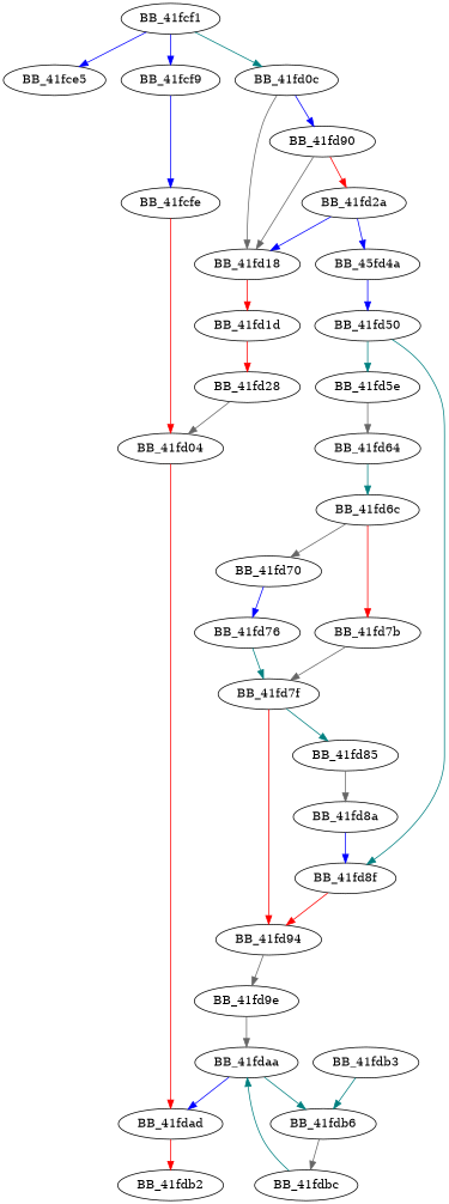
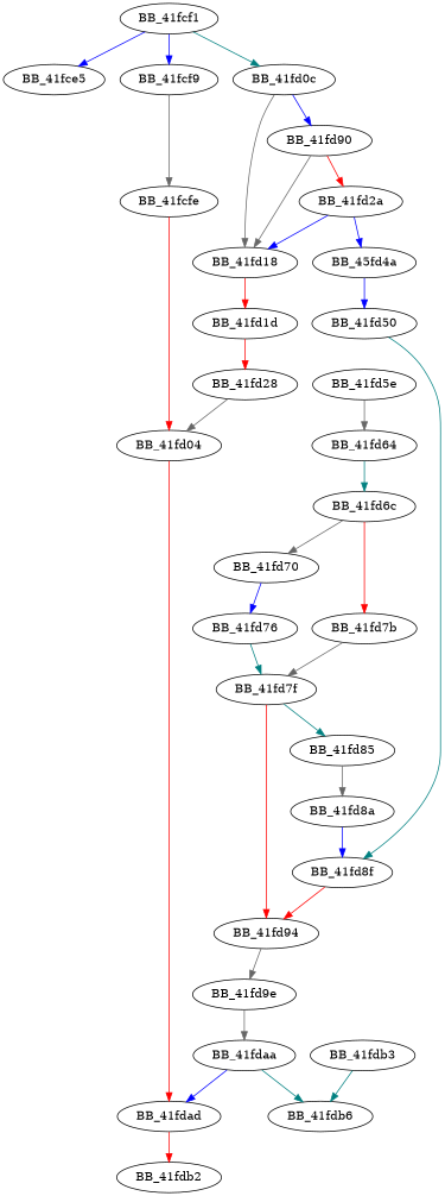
  digraph {
    edge [color=gray40]
    BB_41fcf1
    BB_41fce5
    BB_41fcf9
    BB_41fd0c
    BB_41fcfe
    n6 [label=BB_41fd90]
    BB_41fd18
    BB_41fd04
    BB_41fd2a
    BB_41fd1d
    BB_41fdad
    BB_41fdb2
    n13 [label=BB_45fd4a]
    BB_41fd28
    BB_41fd50
    BB_41fd5e
    BB_41fd8f
    BB_41fd64
    BB_41fd94
    BB_41fd6c
    BB_41fd9e
    BB_41fd70
    BB_41fd7b
    BB_41fd76
    BB_41fd7f
    BB_41fd85
    BB_41fd8a
    BB_41fdaa
    BB_41fdb6
-   BB_41fdbc
    BB_41fdb3
    BB_41fcf1 -> BB_41fce5 [color=blue]
    BB_41fcf1 -> BB_41fcf9 [color=blue]
    BB_41fcf1 -> BB_41fd0c [color=teal]
-   BB_41fcf9 -> BB_41fcfe [color=blue]
+   BB_41fcf9 -> BB_41fcfe
    BB_41fd0c -> n6 [color=blue]
    BB_41fd0c -> BB_41fd18
    BB_41fcfe -> BB_41fd04 [color=red]
    n6 -> BB_41fd18
    n6 -> BB_41fd2a [color=red]
    BB_41fd18 -> BB_41fd1d [color=red]
    BB_41fd04 -> BB_41fdad [color=red]
    BB_41fd2a -> BB_41fd18 [color=blue]
    BB_41fd2a -> n13 [color=blue]
    BB_41fd1d -> BB_41fd28 [color=red]
    BB_41fdad -> BB_41fdb2 [color=red]
    n13 -> BB_41fd50 [color=blue]
    BB_41fd28 -> BB_41fd04
-   BB_41fd50 -> BB_41fd5e [color=teal]
    BB_41fd50 -> BB_41fd8f [color=teal]
    BB_41fd5e -> BB_41fd64
    BB_41fd8f -> BB_41fd94 [color=red]
    BB_41fd64 -> BB_41fd6c [color=teal]
    BB_41fd94 -> BB_41fd9e
    BB_41fd6c -> BB_41fd70
    BB_41fd6c -> BB_41fd7b [color=red]
    BB_41fd9e -> BB_41fdaa
    BB_41fd70 -> BB_41fd76 [color=blue]
    BB_41fd7b -> BB_41fd7f
    BB_41fd76 -> BB_41fd7f [color=teal]
    BB_41fd7f -> BB_41fd94 [color=red]
    BB_41fd7f -> BB_41fd85 [color=teal]
    BB_41fd85 -> BB_41fd8a
    BB_41fd8a -> BB_41fd8f [color=blue]
    BB_41fdaa -> BB_41fdad [color=blue]
    BB_41fdaa -> BB_41fdb6 [color=teal]
-   BB_41fdb6 -> BB_41fdbc
-   BB_41fdbc -> BB_41fdaa [color=teal]
    BB_41fdb3 -> BB_41fdb6 [color=teal]
  }
